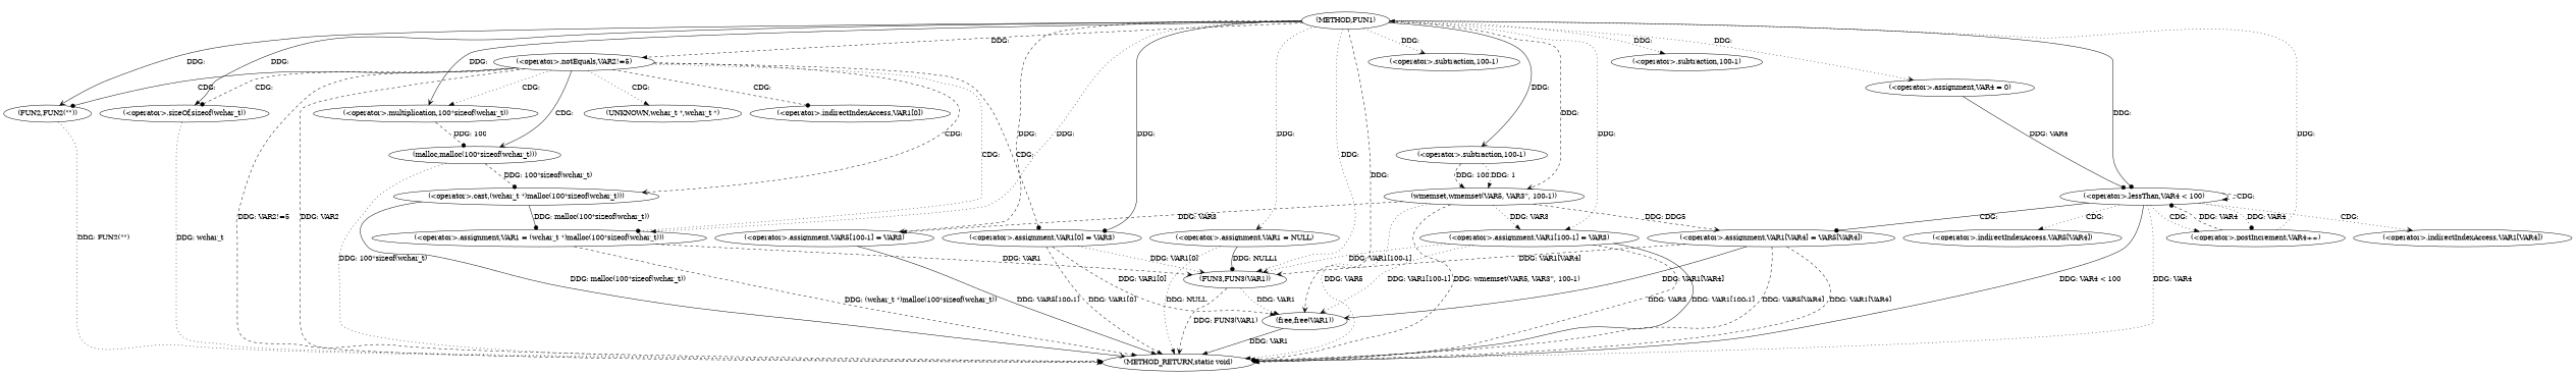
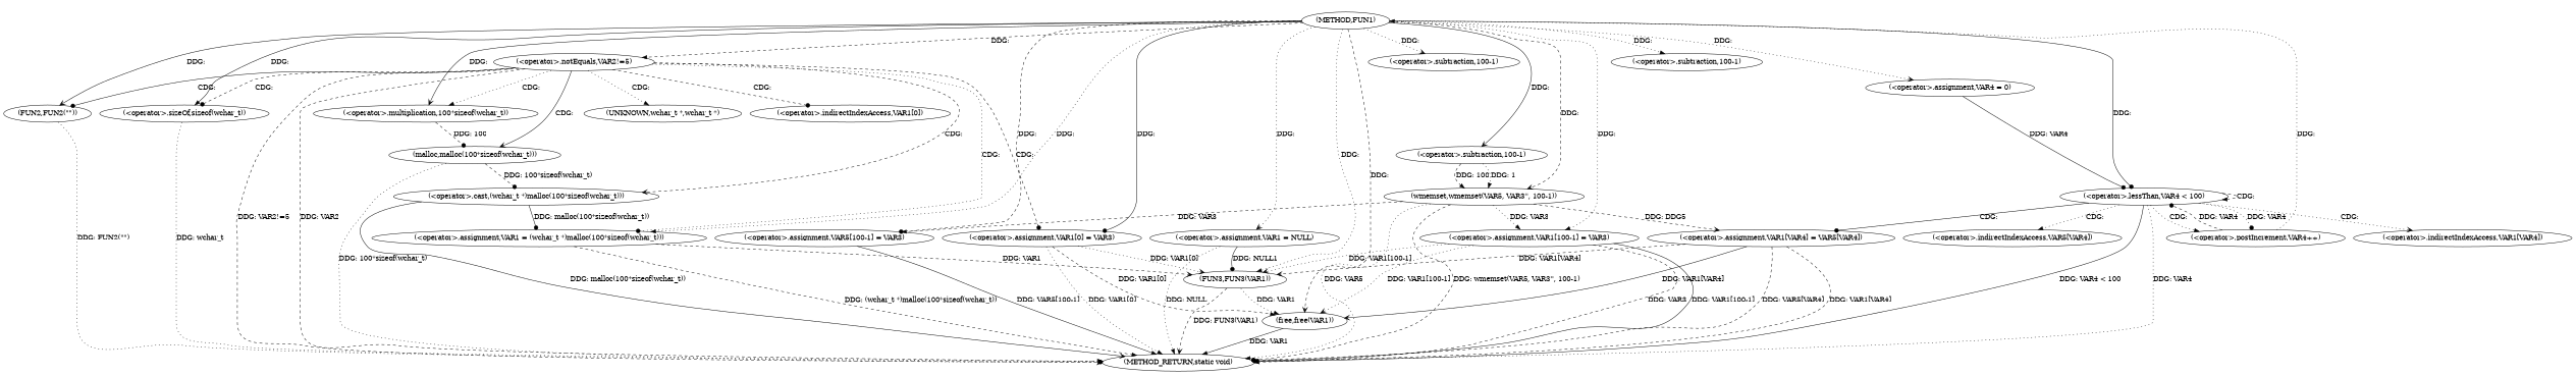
  digraph {
    edge [arrowhead=normal style=dotted]
    n1 [label="(METHOD,FUN1)"]
    n2 [label="(<operator>.assignment,VAR1 = NULL)"]
    n3 [label="(<operator>.notEquals,VAR2!=5)"]
    n4 [label="(FUN2,FUN2(\"\"))"]
    n5 [label="(<operator>.assignment,VAR1 = (wchar_t *)malloc(100*sizeof(wchar_t)))"]
    n6 [label="(<operator>.multiplication,100*sizeof(wchar_t))"]
    n7 [label="(<operator>.sizeOf,sizeof(wchar_t))"]
    n8 [label="(<operator>.assignment,VAR1[0] = VAR3)"]
    n9 [label="(wmemset,wmemset(VAR5, VAR3'', 100-1))"]
    n10 [label="(<operator>.subtraction,100-1)"]
    n11 [label="(<operator>.assignment,VAR5[100-1] = VAR3)"]
    n12 [label="(<operator>.subtraction,100-1)"]
    n13 [label="(<operator>.assignment,VAR4 = 0)"]
    n14 [label="(<operator>.lessThan,VAR4 < 100)"]
    n15 [label="(<operator>.assignment,VAR1[100-1] = VAR3)"]
    n16 [label="(<operator>.subtraction,100-1)"]
    n17 [label="(FUN3,FUN3(VAR1))"]
    n18 [label="(free,free(VAR1))"]
    n19 [label="(METHOD_RETURN,static void)"]
    n20 [label="(<operator>.cast,(wchar_t *)malloc(100*sizeof(wchar_t)))"]
    n21 [label="(malloc,malloc(100*sizeof(wchar_t)))"]
    n22 [label="(UNKNOWN,wchar_t *,wchar_t *)"]
    n23 [label="(<operator>.indirectIndexAccess,VAR1[0])"]
    n24 [label="(<operator>.assignment,VAR1[VAR4] = VAR5[VAR4])"]
    n25 [label="(<operator>.postIncrement,VAR4++)"]
    n26 [label="(<operator>.indirectIndexAccess,VAR1[VAR4])"]
    n27 [label="(<operator>.indirectIndexAccess,VAR5[VAR4])"]
    n1 -> n2 [arrowhead=vee label="DDG: "]
    n1 -> n3 [label="DDG: " style=dashed]
    n1 -> n4 [arrowhead=vee label="DDG: " style=solid]
    n1 -> n5 [label="DDG: "]
    n1 -> n6 [arrowhead=vee label="DDG: " style=solid]
    n1 -> n7 [label="DDG: " style=solid]
    n1 -> n8 [arrowhead=dot label="DDG: " style=solid]
    n1 -> n9 [arrowhead=vee label="DDG: " style=dashed]
    n1 -> n10 [arrowhead=vee label="DDG: " style=solid]
-   n1 -> n11 [arrowhead=vee label="DDG: " style=dashed]
+   n1 -> n11 [arrowhead=dot label="DDG: " style=dashed]
    n1 -> n12 [arrowhead=vee label="DDG: "]
    n1 -> n13 [arrowhead=vee label="DDG: "]
    n1 -> n14 [arrowhead=dot label="DDG: " style=solid]
    n1 -> n15 [label="DDG: "]
    n1 -> n16 [label="DDG: "]
    n1 -> n17 [label="DDG: "]
    n1 -> n18 [arrowhead=vee label="DDG: " style=dashed]
    n2 -> n17 [arrowhead=dot label="DDG: NULL1" style=solid]
    n2 -> n19 [label="DDG: NULL"]
    n3 -> n4 [arrowhead=dot label="CDG: " style=solid]
    n3 -> n5 [arrowhead=dot label="CDG: "]
    n3 -> n6 [label="CDG: "]
    n3 -> n7 [arrowhead=dot label="CDG: " style=dashed]
    n3 -> n8 [arrowhead=dot label="CDG: " style=dashed]
    n3 -> n19 [arrowhead=vee label="DDG: VAR2" style=dashed]
    n3 -> n19 [arrowhead=dot label="DDG: VAR2!=5" style=dashed]
    n3 -> n20 [arrowhead=vee label="CDG: " style=dashed]
    n3 -> n21 [arrowhead=vee label="CDG: " style=solid]
    n3 -> n22 [label="CDG: "]
    n3 -> n23 [arrowhead=dot label="CDG: " style=dashed]
    n4 -> n19 [arrowhead=vee label="DDG: FUN2(\"\")"]
    n5 -> n17 [arrowhead=vee label="DDG: VAR1" style=dashed]
    n5 -> n19 [label="DDG: (wchar_t *)malloc(100*sizeof(wchar_t))" style=dashed]
    n6 -> n21 [arrowhead=dot label="DDG: 100" style=dashed]
    n7 -> n19 [label="DDG: wchar_t"]
    n8 -> n17 [arrowhead=vee label="DDG: VAR1[0]"]
    n8 -> n18 [label="DDG: VAR1[0]" style=dashed]
-   n8 -> n19 [label="DDG: VAR1[0]" style=dashed]
+   n8 -> n19 [label="DDG: VAR1[0]"]
    n9 -> n11 [label="DDG: VAR3" style=dashed]
    n9 -> n15 [label="DDG: VAR3"]
    n9 -> n19 [label="DDG: VAR5"]
    n9 -> n19 [arrowhead=dot label="DDG: wmemset(VAR5, VAR3'', 100-1)" style=dashed]
    n9 -> n24 [arrowhead=vee label="DDG: DDG5" style=dashed]
    n10 -> n9 [label="DDG: 100" style=dashed]
    n10 -> n9 [label="DDG: 1"]
    n11 -> n19 [label="DDG: VAR5[100-1]" style=solid]
    n13 -> n14 [arrowhead=dot label="DDG: VAR4" style=solid]
    n14 -> n14 [label="CDG: " style=dashed]
    n14 -> n19 [arrowhead=vee label="DDG: VAR4 < 100" style=solid]
    n14 -> n19 [label="DDG: VAR4"]
    n14 -> n24 [arrowhead=dot label="CDG: " style=solid]
    n14 -> n25 [arrowhead=dot label="DDG: VAR4"]
    n14 -> n25 [label="CDG: "]
    n14 -> n26 [arrowhead=vee label="CDG: "]
    n14 -> n27 [label="CDG: "]
    n15 -> n17 [arrowhead=vee label="DDG: VAR1[100-1]"]
    n15 -> n18 [arrowhead=vee label="DDG: VAR1[100-1]"]
    n15 -> n19 [label="DDG: VAR3" style=dashed]
    n15 -> n19 [label="DDG: VAR1[100-1]" style=solid]
    n17 -> n18 [label="DDG: VAR1"]
    n17 -> n19 [arrowhead=vee label="DDG: FUN3(VAR1)" style=dashed]
    n18 -> n19 [label="DDG: VAR1" style=solid]
    n20 -> n5 [arrowhead=dot label="DDG: malloc(100*sizeof(wchar_t))" style=solid]
    n20 -> n19 [arrowhead=vee label="DDG: malloc(100*sizeof(wchar_t))" style=solid]
    n21 -> n19 [arrowhead=vee label="DDG: 100*sizeof(wchar_t)"]
    n21 -> n20 [arrowhead=dot label="DDG: 100*sizeof(wchar_t)" style=dashed]
    n24 -> n17 [arrowhead=vee label="DDG: VAR1[VAR4]" style=dashed]
    n24 -> n18 [arrowhead=vee label="DDG: VAR1[VAR4]" style=solid]
    n24 -> n19 [arrowhead=dot label="DDG: VAR5[VAR4]" style=dashed]
    n24 -> n19 [arrowhead=dot label="DDG: VAR1[VAR4]" style=dashed]
    n25 -> n1 [label="DDG: "]
    n25 -> n14 [arrowhead=dot label="DDG: VAR4" style=dashed]
  }
